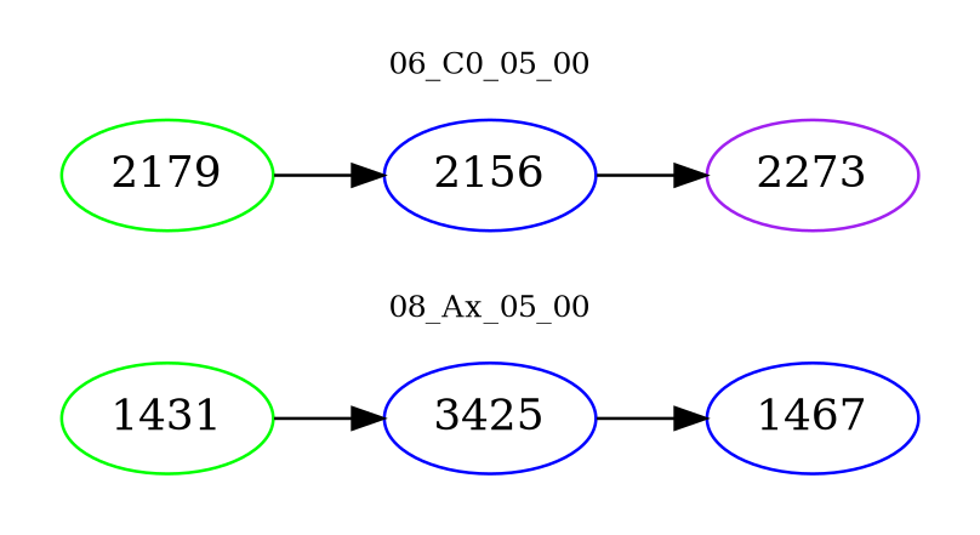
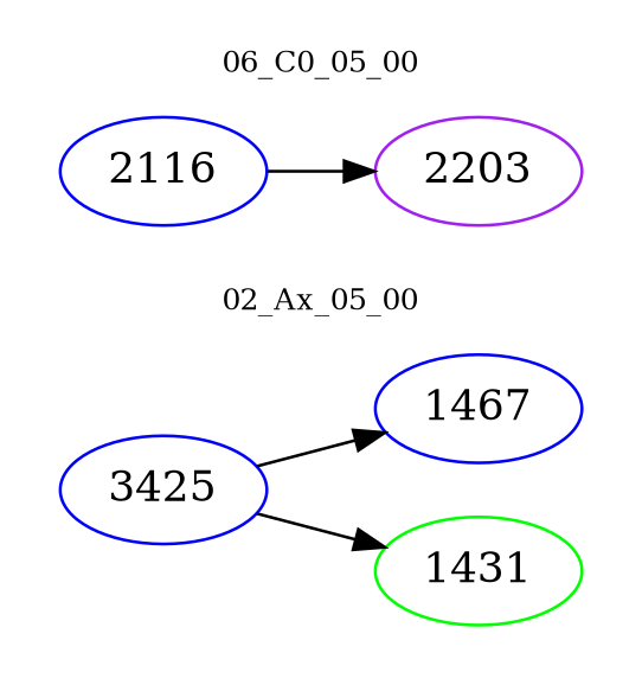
  digraph {
    rankdir=LR
    node [color=blue]
    edge [color=black]
    n1 [color=green label=1431]
    n2 [label=3425]
    n3 [label=1467]
-   n4 [color=green label=2179]
-   n5 [label=2156]
-   n6 [color=purple label=2273]
+   n5 [label=2116]
+   n6 [color=purple label=2203]
    subgraph cluster_1 {
      color=white
      fontsize=10
-     label="08_Ax_05_00"
+     label="02_Ax_05_00"
      n1
      n2
      n3
    }
    subgraph cluster_2 {
      color=white
      fontsize=10
      label="06_C0_05_00"
-     n4
      n5
      n6
    }
-   n1 -> n2
+   n2 -> n1
    n2 -> n3
-   n4 -> n5
    n5 -> n6
  }
